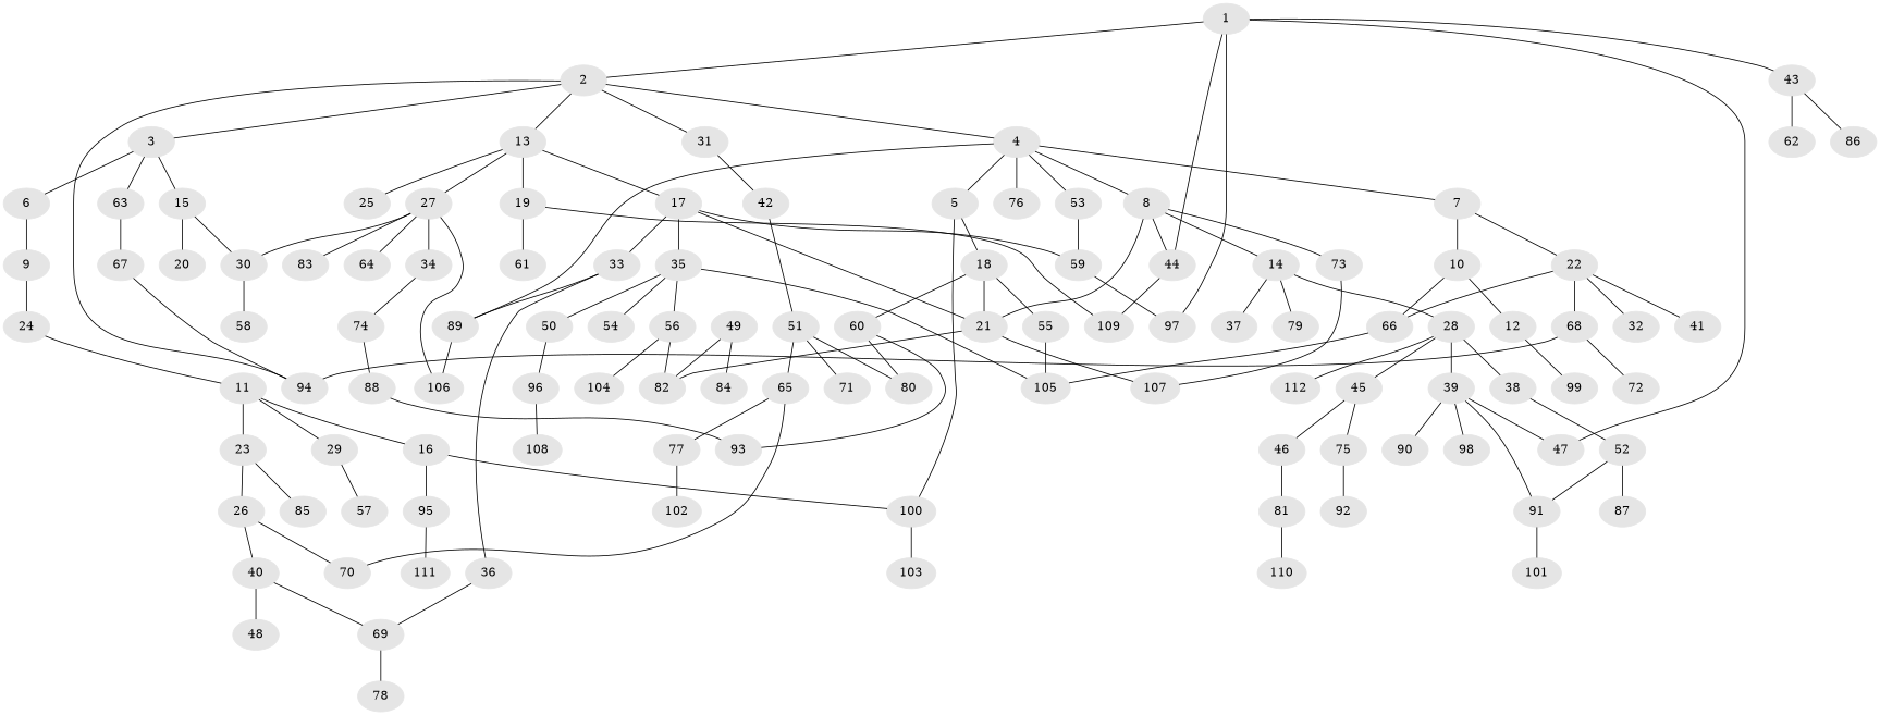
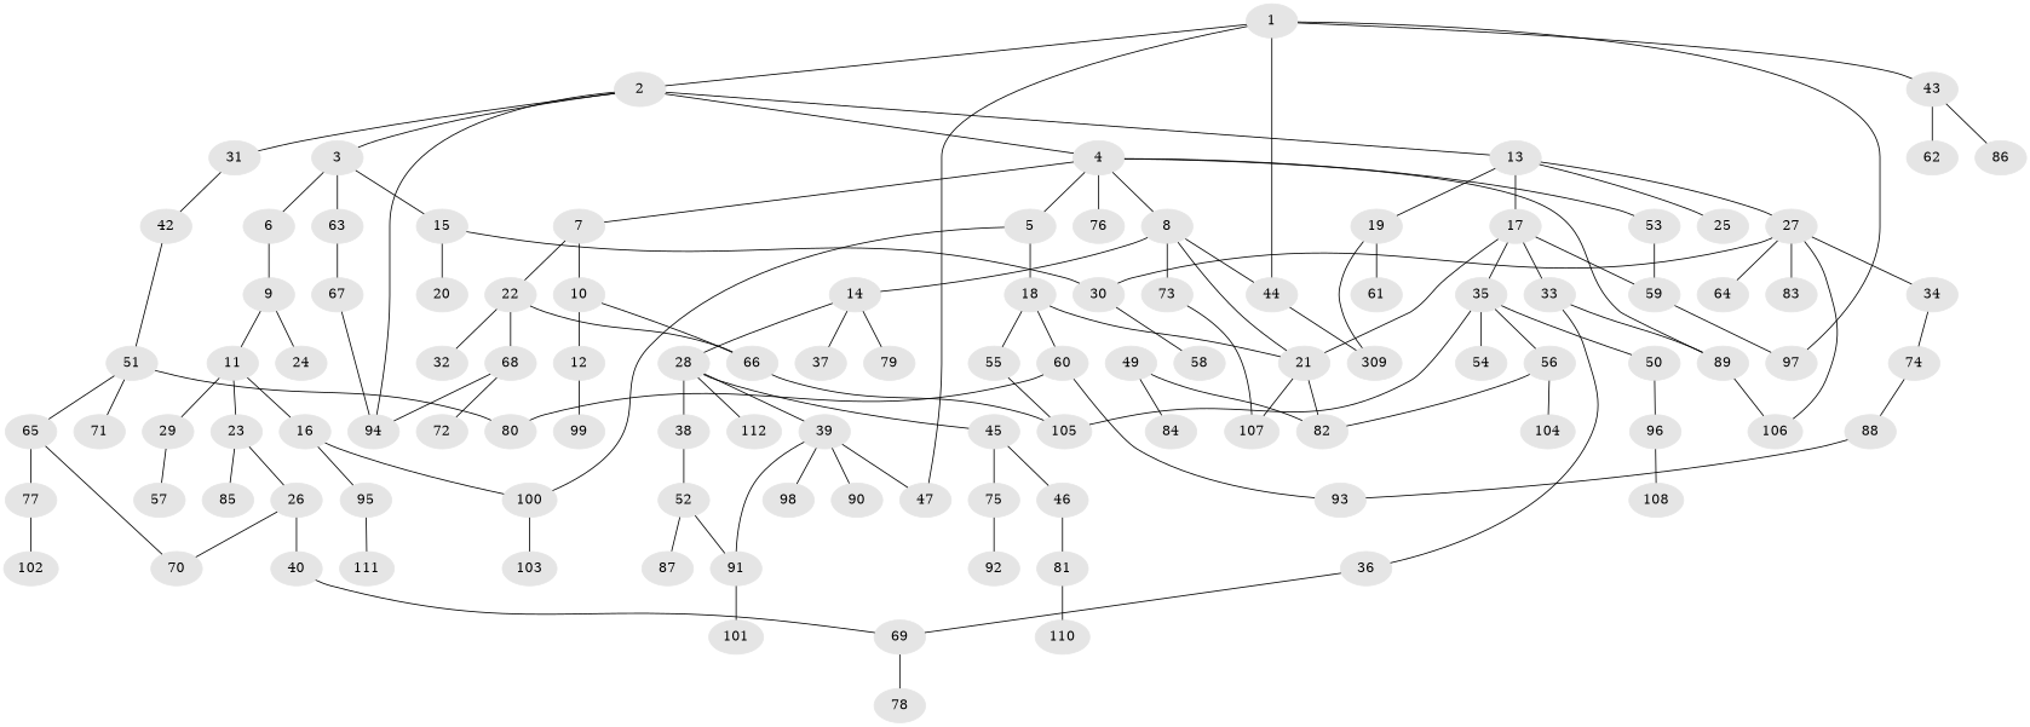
  graph {
    node [color=gray90 style=filled]
    1
    2
    43
    44
    47
    97
    3
    4
    13
    31
    94
    62
    86
-   109
+   109 [label=309]
    6
    15
    63
    5
    7
    8
    53
    76
    89
    17
    19
    25
    27
    42
    9
    20
    30
    67
    18
    100
    10
    22
    14
    21
    73
    59
    106
    55
    60
    103
    11
    24
    12
    66
    32
-   41
    68
    28
    37
    79
    82
    107
    49
    84
    16
    23
    29
    99
    105
    95
    26
    85
    57
    33
    35
    61
    34
    64
    83
    38
    39
    45
    112
    58
    111
    36
    50
    54
    56
    80
    93
    72
    40
    70
    69
-   48
    74
    52
    90
    91
    98
    46
    75
    51
    88
    96
    104
    78
    87
    101
    65
    71
    81
    92
    110
    108
    77
    102
    1 -- 2
    1 -- 43
    1 -- 44
    1 -- 47
    1 -- 97
    2 -- 3
    2 -- 4
    2 -- 13
    2 -- 31
    2 -- 94
    43 -- 62
    43 -- 86
    44 -- 109
    3 -- 6
    3 -- 15
    3 -- 63
    4 -- 5
    4 -- 7
    4 -- 8
    4 -- 53
    4 -- 76
    4 -- 89
    13 -- 17
    13 -- 19
    13 -- 25
    13 -- 27
    31 -- 42
    6 -- 9
    15 -- 20
    15 -- 30
    63 -- 67
    5 -- 18
    5 -- 100
    7 -- 10
    7 -- 22
    8 -- 44
    8 -- 14
    8 -- 21
    8 -- 73
    53 -- 59
    89 -- 106
    17 -- 21
    17 -- 59
    17 -- 33
    17 -- 35
    19 -- 109
    19 -- 61
    27 -- 30
    27 -- 106
    27 -- 34
    27 -- 64
    27 -- 83
    42 -- 51
-   24 -- 11
+   9 -- 11
    9 -- 24
    30 -- 58
    67 -- 94
    18 -- 21
    18 -- 55
    18 -- 60
    100 -- 103
    10 -- 12
    10 -- 66
    22 -- 66
    22 -- 32
-   22 -- 41
    22 -- 68
    14 -- 28
    14 -- 37
    14 -- 79
    21 -- 82
    21 -- 107
    73 -- 107
    59 -- 97
    55 -- 105
    60 -- 80
    60 -- 93
    11 -- 16
    11 -- 23
    11 -- 29
    12 -- 99
    66 -- 105
    68 -- 94
    68 -- 72
    28 -- 38
    28 -- 39
    28 -- 45
    28 -- 112
    49 -- 82
    49 -- 84
    16 -- 100
    16 -- 95
    23 -- 26
    23 -- 85
    29 -- 57
    95 -- 111
    26 -- 40
    26 -- 70
    33 -- 89
    33 -- 36
    35 -- 105
    35 -- 50
    35 -- 54
    35 -- 56
    34 -- 74
    38 -- 52
    39 -- 47
    39 -- 90
    39 -- 91
    39 -- 98
    45 -- 46
    45 -- 75
    36 -- 69
    50 -- 96
    56 -- 82
    56 -- 104
    40 -- 69
-   40 -- 48
    69 -- 78
    74 -- 88
    52 -- 91
    52 -- 87
    91 -- 101
    46 -- 81
    75 -- 92
    51 -- 80
    51 -- 65
    51 -- 71
    88 -- 93
    96 -- 108
    65 -- 70
    65 -- 77
    81 -- 110
    77 -- 102
  }
